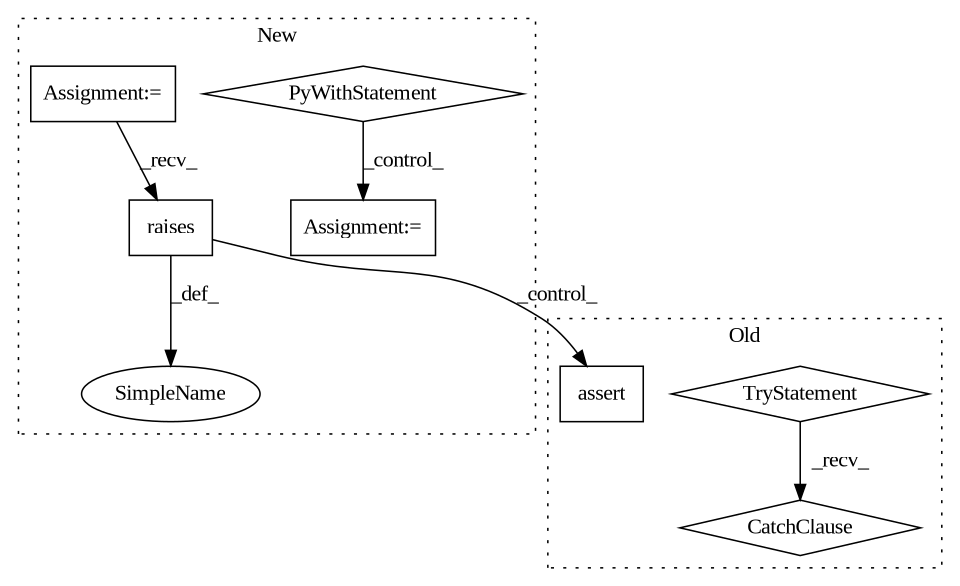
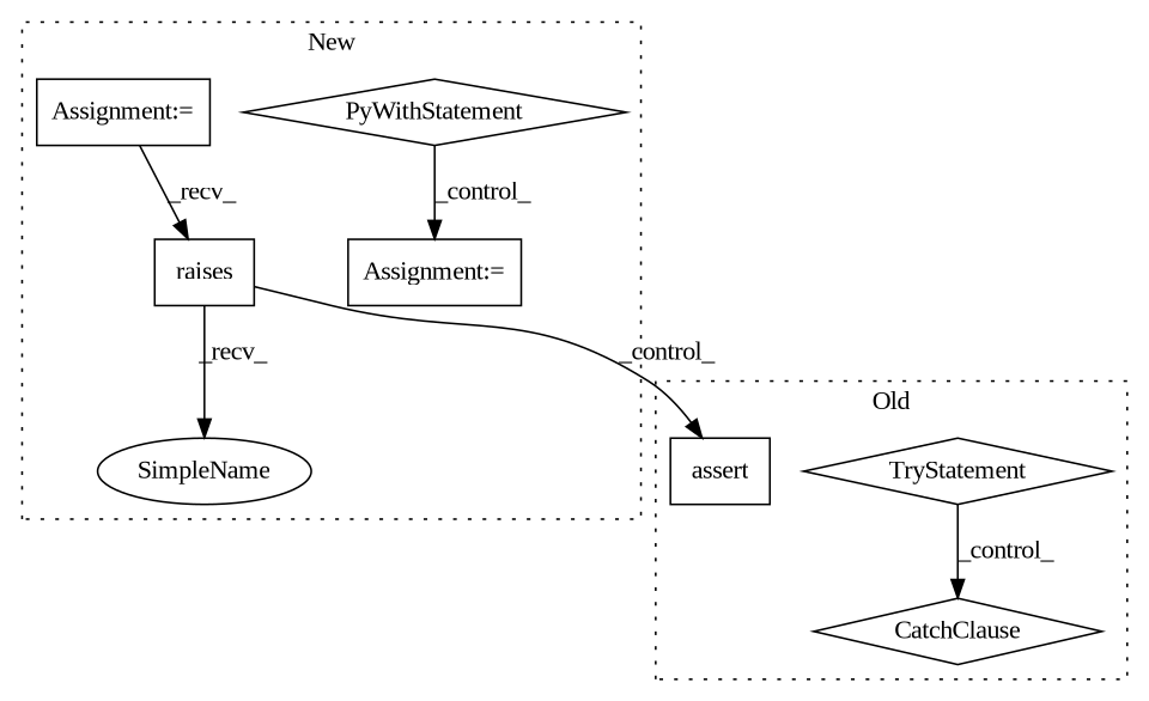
  digraph {
    fontname="Liberation Serif"
    node [a=7 fontname="Liberation Serif" l=7 shape=box]
    edge [fontname="Liberation Serif"]
    n1 [a=32 l="7,1" label=raises s="2523,2539"]
    n2 [a=104 l="10,2" label=PyWithStatement s="2506,2540" shape=diamond]
    n3 [l=6 label="Assignment:=" s=2038]
    n4 [a=42 label=SimpleName shape=ellipse l=""]
    n5 [label="Assignment:=" s=2554]
    n6 [a=12 l="11,2" label=CatchClause s="2460,2484" shape=diamond]
    n7 [a=54 l=4 label=TryStatement s=2421 shape=diamond]
    n8 [a=6 label=assert s=2494]
    subgraph cluster_1 {
      label=New
      style=dotted
      n1
      n2
      n3
      n4
      n5
    }
    subgraph cluster_2 {
      label=Old
      style=dotted
      n6
      n7
      n8
    }
-   n1 -> n4 [label=_def_]
+   n1 -> n4 [label=_recv_]
    n1 -> n8 [label=_control_]
    n2 -> n5 [label=_control_]
    n3 -> n1 [label=_recv_]
-   n7 -> n6 [label=_recv_]
+   n7 -> n6 [label=_control_]
  }
